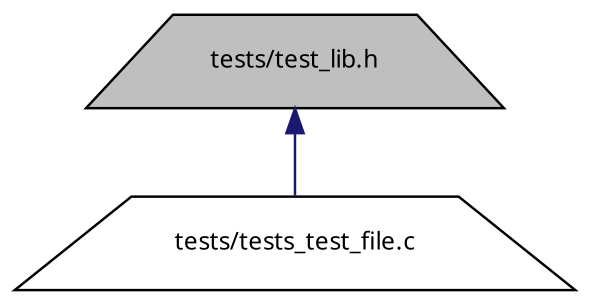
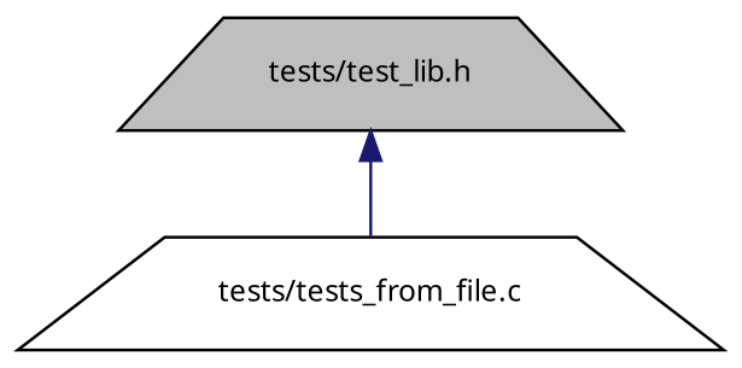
  digraph {
    fontname="Noto Sans"
    node [color=black fontname="Noto Sans" fontsize=10 shape=trapezium style=filled]
    n1 [fillcolor=grey75 fontcolor=black height=0.2 label="tests/test_lib.h" width=0.4]
-   n2 [fillcolor=white height=0.2 label="tests/tests_test_file.c" width=0.4]
+   n2 [fillcolor=white height=0.2 label="tests/tests_from_file.c" width=0.4]
    n1 -> n2 [color=midnightblue dir=back fontname="Noto Sans" fontsize=10 labelfontname=Helvetica labelfontsize=10 style=solid]
  }
